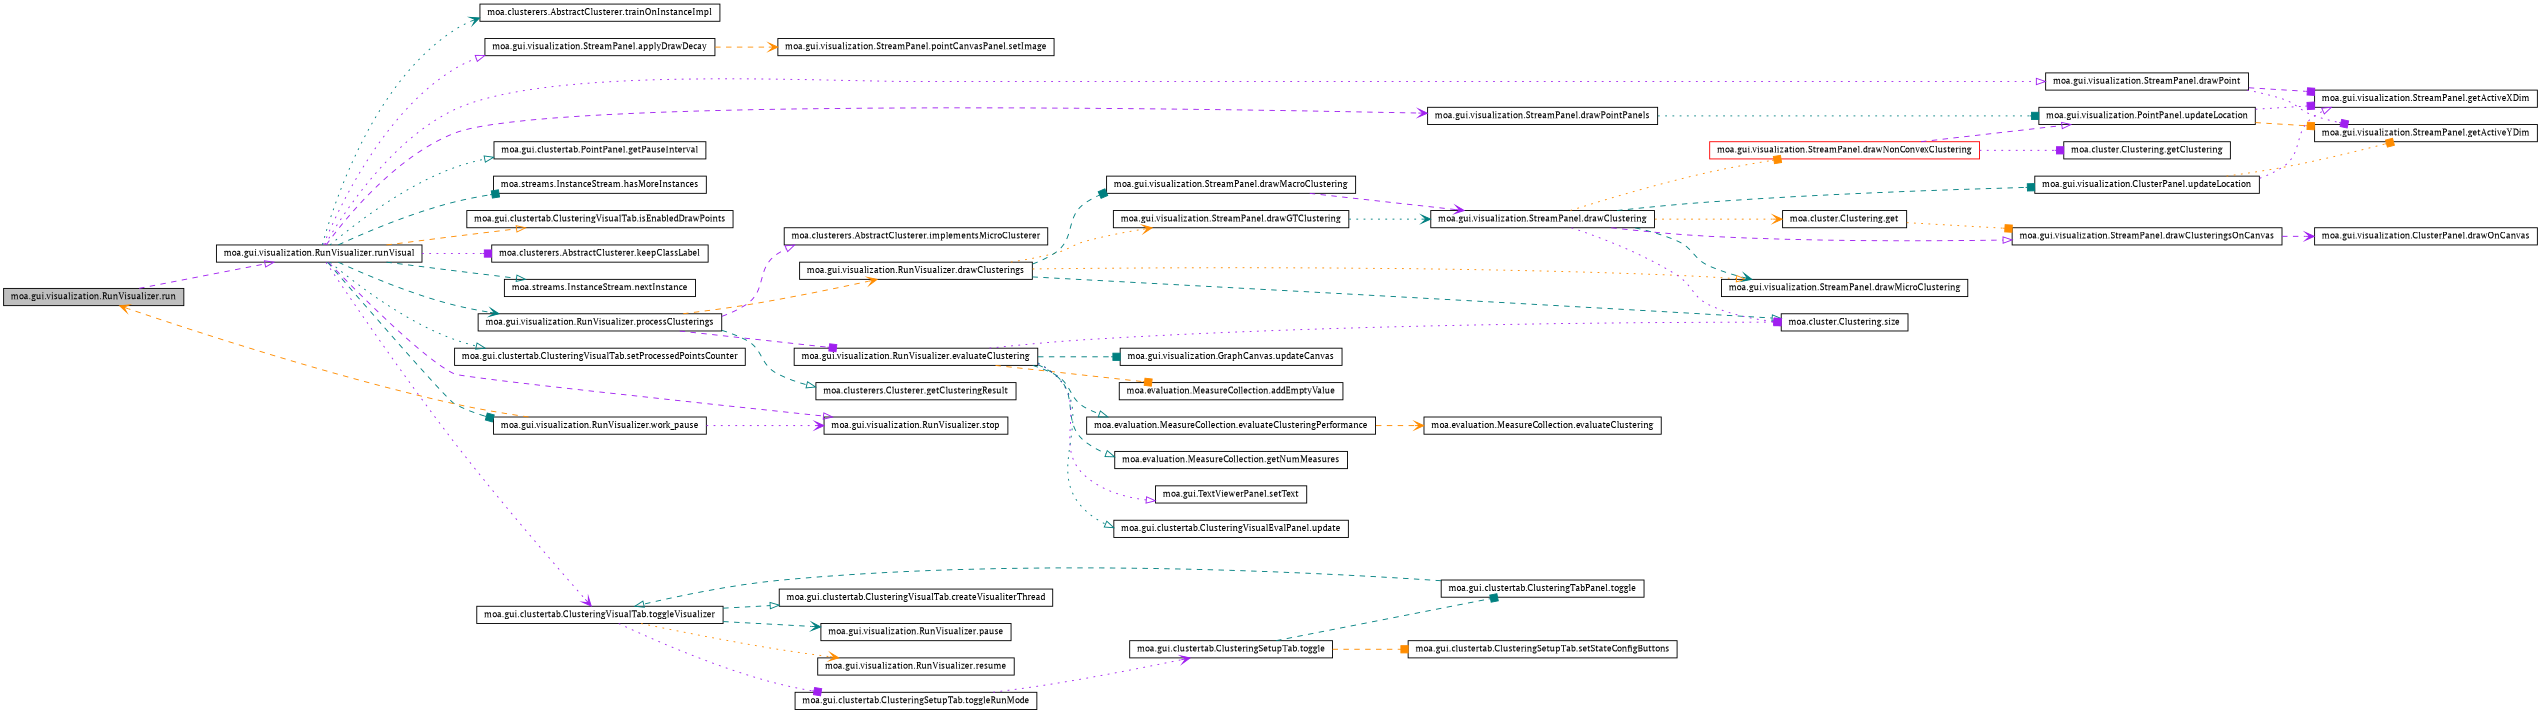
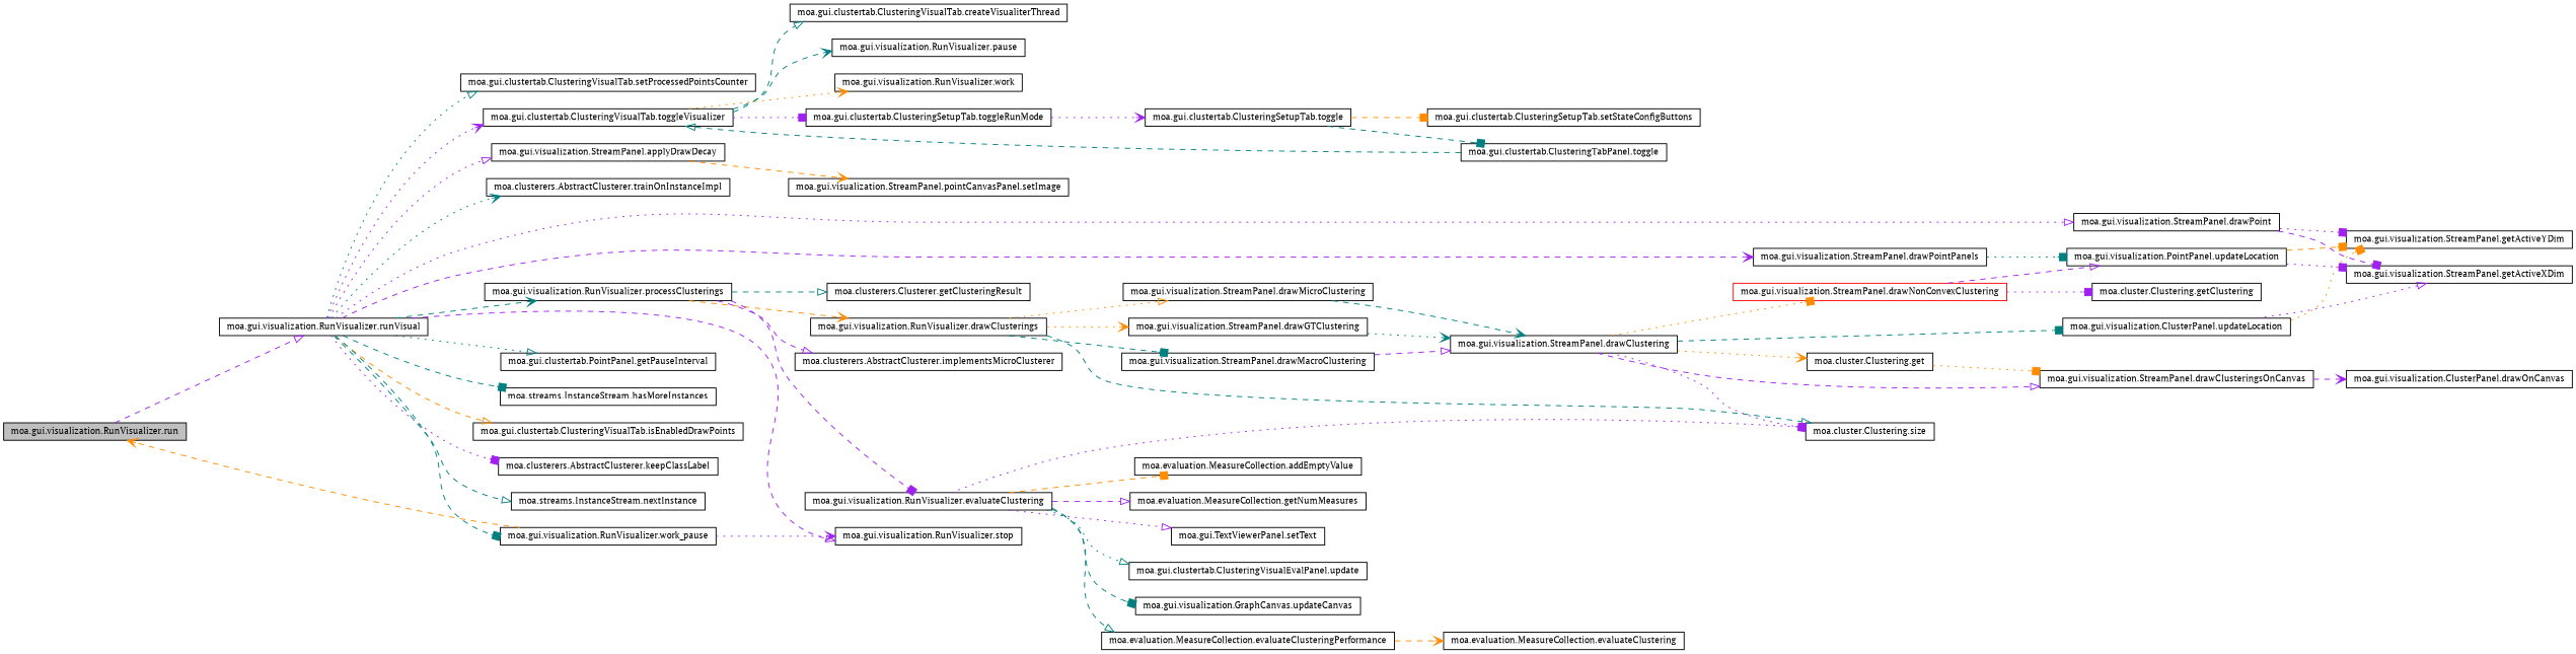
  digraph {
    fontname="PT Serif"
    rankdir=LR
    node [color=black fillcolor=white fontname="PT Serif" fontsize=10 shape=record style=filled]
    edge [arrowhead=box color=purple fontname="PT Serif" fontsize=10 labelfontname=Helvetica labelfontsize=10 style=dashed]
    n1 [fillcolor=grey75 fontcolor=black height=0.2 label="moa.gui.visualization.RunVisualizer.run" width=0.4]
    n2 [height=0.2 label="moa.gui.visualization.RunVisualizer.runVisual" width=0.4]
    n3 [height=0.2 label="moa.gui.visualization.StreamPanel.applyDrawDecay" width=0.4]
    n4 [height=0.2 label="moa.gui.visualization.StreamPanel.drawPoint" width=0.4]
    n5 [height=0.2 label="moa.gui.visualization.StreamPanel.drawPointPanels" width=0.4]
    n6 [height=0.2 label="moa.gui.clustertab.PointPanel.getPauseInterval" width=0.4]
    n7 [height=0.2 label="moa.streams.InstanceStream.hasMoreInstances" width=0.4]
    n8 [height=0.2 label="moa.gui.clustertab.ClusteringVisualTab.isEnabledDrawPoints" width=0.4]
    n9 [height=0.2 label="moa.clusterers.AbstractClusterer.keepClassLabel" width=0.4]
    n10 [height=0.2 label="moa.streams.InstanceStream.nextInstance" width=0.4]
    n11 [height=0.2 label="moa.gui.visualization.RunVisualizer.processClusterings" width=0.4]
    n12 [height=0.2 label="moa.gui.clustertab.ClusteringVisualTab.setProcessedPointsCounter" width=0.4]
    n13 [height=0.2 label="moa.gui.visualization.RunVisualizer.stop" width=0.4]
    n14 [height=0.2 label="moa.gui.clustertab.ClusteringVisualTab.toggleVisualizer" width=0.4]
    n15 [height=0.2 label="moa.clusterers.AbstractClusterer.trainOnInstanceImpl" width=0.4]
    n16 [height=0.2 label="moa.gui.visualization.RunVisualizer.work_pause" width=0.4]
    n17 [height=0.2 label="moa.gui.visualization.StreamPanel.pointCanvasPanel.setImage" width=0.4]
    n18 [height=0.2 label="moa.gui.visualization.StreamPanel.getActiveXDim" width=0.4]
    n19 [height=0.2 label="moa.gui.visualization.StreamPanel.getActiveYDim" width=0.4]
    n20 [height=0.2 label="moa.gui.visualization.PointPanel.updateLocation" width=0.4]
    n21 [height=0.2 label="moa.gui.visualization.RunVisualizer.drawClusterings" width=0.4]
    n22 [height=0.2 label="moa.gui.visualization.RunVisualizer.evaluateClustering" width=0.4]
    n23 [height=0.2 label="moa.clusterers.Clusterer.getClusteringResult" width=0.4]
    n24 [height=0.2 label="moa.clusterers.AbstractClusterer.implementsMicroClusterer" width=0.4]
    n25 [height=0.2 label="moa.gui.clustertab.ClusteringVisualTab.createVisualiterThread" width=0.4]
    n26 [height=0.2 label="moa.gui.visualization.RunVisualizer.pause" width=0.4]
-   n27 [height=0.2 label="moa.gui.visualization.RunVisualizer.resume" width=0.4]
+   n27 [height=0.2 label="moa.gui.visualization.RunVisualizer.work" width=0.4]
    n28 [height=0.2 label="moa.gui.clustertab.ClusteringSetupTab.toggleRunMode" width=0.4]
    n29 [height=0.2 label="moa.gui.visualization.StreamPanel.drawGTClustering" width=0.4]
    n30 [height=0.2 label="moa.cluster.Clustering.size" width=0.4]
    n31 [height=0.2 label="moa.gui.visualization.StreamPanel.drawMacroClustering" width=0.4]
    n32 [height=0.2 label="moa.gui.visualization.StreamPanel.drawMicroClustering" width=0.4]
    n33 [height=0.2 label="moa.evaluation.MeasureCollection.addEmptyValue" width=0.4]
    n34 [height=0.2 label="moa.evaluation.MeasureCollection.evaluateClusteringPerformance" width=0.4]
    n35 [height=0.2 label="moa.evaluation.MeasureCollection.getNumMeasures" width=0.4]
    n36 [height=0.2 label="moa.gui.TextViewerPanel.setText" width=0.4]
    n37 [height=0.2 label="moa.gui.clustertab.ClusteringVisualEvalPanel.update" width=0.4]
    n38 [height=0.2 label="moa.gui.visualization.GraphCanvas.updateCanvas" width=0.4]
    n39 [height=0.2 label="moa.gui.visualization.StreamPanel.drawClustering" width=0.4]
    n40 [height=0.2 label="moa.gui.visualization.StreamPanel.drawClusteringsOnCanvas" width=0.4]
    n41 [color=red height=0.2 label="moa.gui.visualization.StreamPanel.drawNonConvexClustering" width=0.4]
    n42 [height=0.2 label="moa.cluster.Clustering.get" width=0.4]
    n43 [height=0.2 label="moa.gui.visualization.ClusterPanel.updateLocation" width=0.4]
    n44 [height=0.2 label="moa.gui.visualization.ClusterPanel.drawOnCanvas" width=0.4]
    n45 [height=0.2 label="moa.cluster.Clustering.getClustering" width=0.4]
    n46 [height=0.2 label="moa.evaluation.MeasureCollection.evaluateClustering" width=0.4]
    n47 [height=0.2 label="moa.gui.clustertab.ClusteringSetupTab.toggle" width=0.4]
    n48 [height=0.2 label="moa.gui.clustertab.ClusteringSetupTab.setStateConfigButtons" width=0.4]
    n49 [height=0.2 label="moa.gui.clustertab.ClusteringTabPanel.toggle" width=0.4]
    n1 -> n2 [arrowhead=onormal]
    n2 -> n3 [arrowhead=onormal style=dotted]
    n2 -> n4 [arrowhead=onormal style=dotted]
    n2 -> n5 [arrowhead=vee]
    n2 -> n6 [arrowhead=onormal color=teal style=dotted]
    n2 -> n7 [color=teal]
    n2 -> n8 [arrowhead=onormal color=darkorange]
    n2 -> n9 [style=dotted]
    n2 -> n10 [arrowhead=onormal color=teal]
    n2 -> n11 [arrowhead=vee color=teal]
    n2 -> n12 [arrowhead=onormal color=teal style=dotted]
    n2 -> n13 [arrowhead=onormal]
    n2 -> n14 [arrowhead=vee style=dotted]
    n2 -> n15 [arrowhead=vee color=teal style=dotted]
    n2 -> n16 [color=teal]
    n3 -> n17 [arrowhead=vee color=darkorange]
    n4 -> n18
    n4 -> n19 [style=dotted]
    n5 -> n20 [color=teal style=dotted]
    n11 -> n21 [arrowhead=vee color=darkorange]
    n11 -> n22
    n11 -> n23 [arrowhead=onormal color=teal]
    n11 -> n24 [arrowhead=onormal]
    n14 -> n25 [arrowhead=onormal color=teal]
    n14 -> n26 [arrowhead=vee color=teal]
    n14 -> n27 [arrowhead=vee color=darkorange style=dotted]
    n14 -> n28 [style=dotted]
    n16 -> n1 [arrowhead=vee color=darkorange]
    n16 -> n13 [arrowhead=vee style=dotted]
    n20 -> n18 [style=dotted]
    n20 -> n19 [color=darkorange]
    n21 -> n29 [arrowhead=vee color=darkorange style=dotted]
    n21 -> n30 [arrowhead=onormal color=teal]
    n21 -> n31 [color=teal]
    n21 -> n32 [arrowhead=onormal color=darkorange style=dotted]
    n22 -> n30 [style=dotted]
    n22 -> n33 [color=darkorange]
    n22 -> n34 [arrowhead=onormal color=teal]
-   n22 -> n35 [arrowhead=onormal color=teal]
+   n22 -> n35 [arrowhead=onormal]
    n22 -> n36 [arrowhead=onormal style=dotted]
    n22 -> n37 [arrowhead=onormal color=teal style=dotted]
    n22 -> n38 [color=teal]
    n28 -> n47 [arrowhead=vee style=dotted]
    n29 -> n39 [arrowhead=vee color=teal style=dotted]
-   n31 -> n39 [arrowhead=vee]
-   n39 -> n32 [arrowhead=vee color=teal]
+   n31 -> n39 [arrowhead=onormal]
+   n32 -> n39 [arrowhead=vee color=teal]
    n34 -> n46 [arrowhead=vee color=darkorange]
    n39 -> n30 [style=dotted]
    n39 -> n40 [arrowhead=onormal]
    n39 -> n41 [color=darkorange style=dotted]
    n39 -> n42 [arrowhead=vee color=darkorange style=dotted]
    n39 -> n43 [color=teal]
    n40 -> n44 [arrowhead=vee]
    n41 -> n20 [arrowhead=onormal]
    n41 -> n45 [style=dotted]
    n42 -> n40 [color=darkorange style=dotted]
    n43 -> n18 [arrowhead=onormal style=dotted]
    n43 -> n19 [color=darkorange style=dotted]
    n47 -> n48 [color=darkorange]
    n47 -> n49 [color=teal]
    n49 -> n14 [arrowhead=onormal color=teal]
  }
